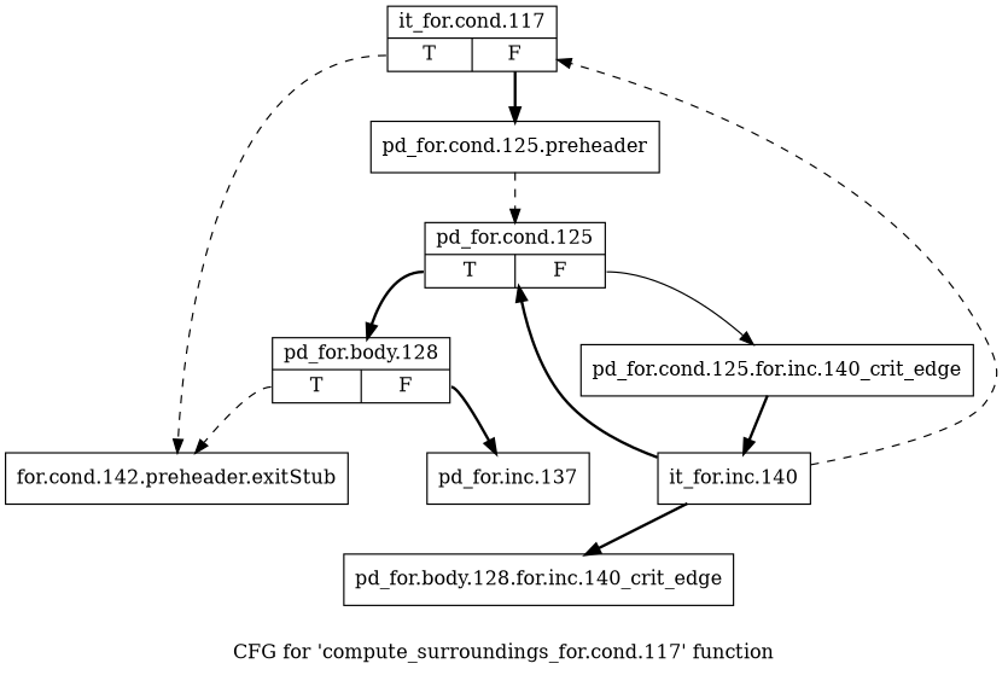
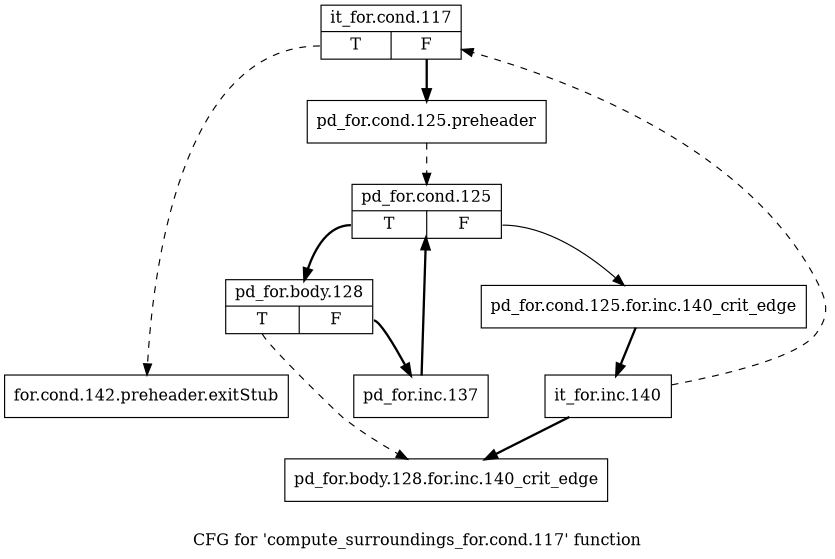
  digraph {
    label="CFG for 'compute_surroundings_for.cond.117' function"
    node [shape=record]
    edge [style=bold]
    n1 [label="{it_for.cond.117|{<s0>T|<s1>F}}"]
    n2 [label="{for.cond.142.preheader.exitStub}"]
    n3 [label="{pd_for.cond.125.preheader}"]
    n4 [label="{pd_for.cond.125|{<s0>T|<s1>F}}"]
    n5 [label="{pd_for.body.128|{<s0>T|<s1>F}}"]
    n6 [label="{pd_for.cond.125.for.inc.140_crit_edge}"]
    n7 [label="{pd_for.body.128.for.inc.140_crit_edge}"]
    n8 [label="{pd_for.inc.137}"]
    n9 [label="{it_for.inc.140}"]
    n1 -> n2 [style=dashed tailport=s0]
    n1 -> n3 [tailport=s1]
    n3 -> n4 [style=dashed]
    n4 -> n5 [tailport=s0]
    n4 -> n6 [style=solid tailport=s1]
-   n5 -> n2 [style=dashed tailport=s0]
+   n5 -> n7 [style=dashed tailport=s0]
    n5 -> n8 [tailport=s1]
    n6 -> n9
-   n9 -> n4
+   n8 -> n4
    n9 -> n1 [style=dashed]
    n9 -> n7
  }
